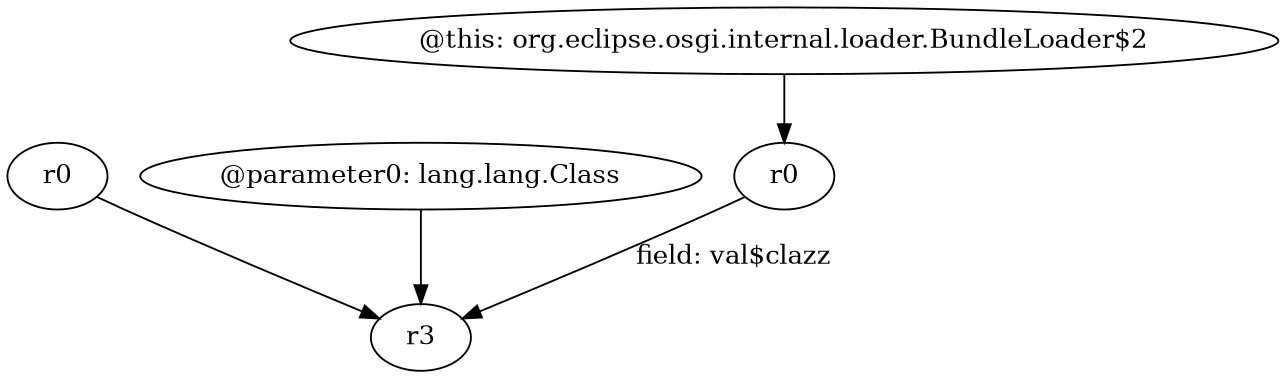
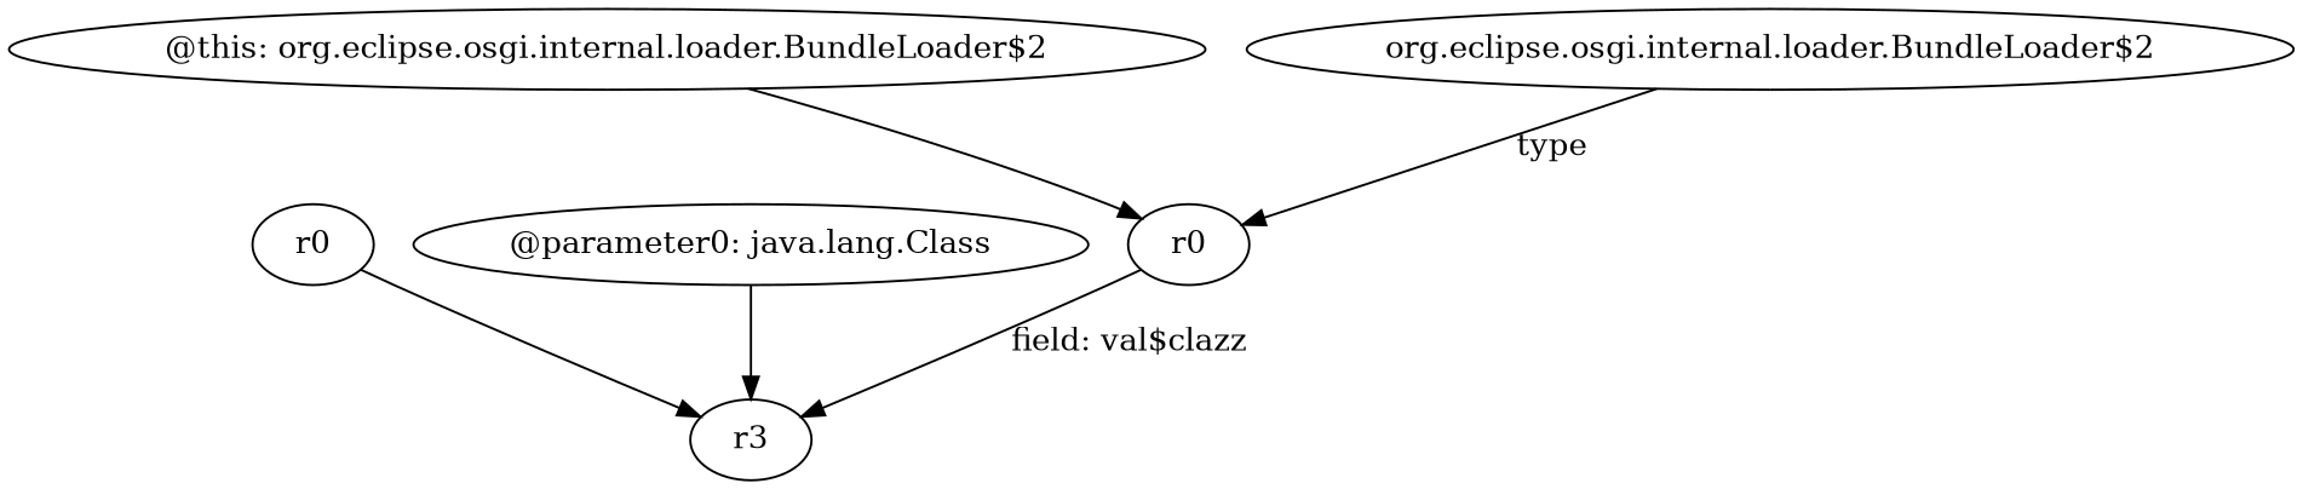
  digraph {
    n1 [label=r0]
    n2 [label=r3]
    n3 [label=r0]
    n4 [label="@this: org.eclipse.osgi.internal.loader.BundleLoader$2"]
-   n5 [label="@parameter0: lang.lang.Class"]
+   n5 [label="@parameter0: java.lang.Class"]
+   n6 [label="org.eclipse.osgi.internal.loader.BundleLoader$2"]
    n1 -> n2 [label="field: val$clazz"]
    n3 -> n2
    n4 -> n1
    n5 -> n2
+   n6 -> n1 [label=type]
  }
